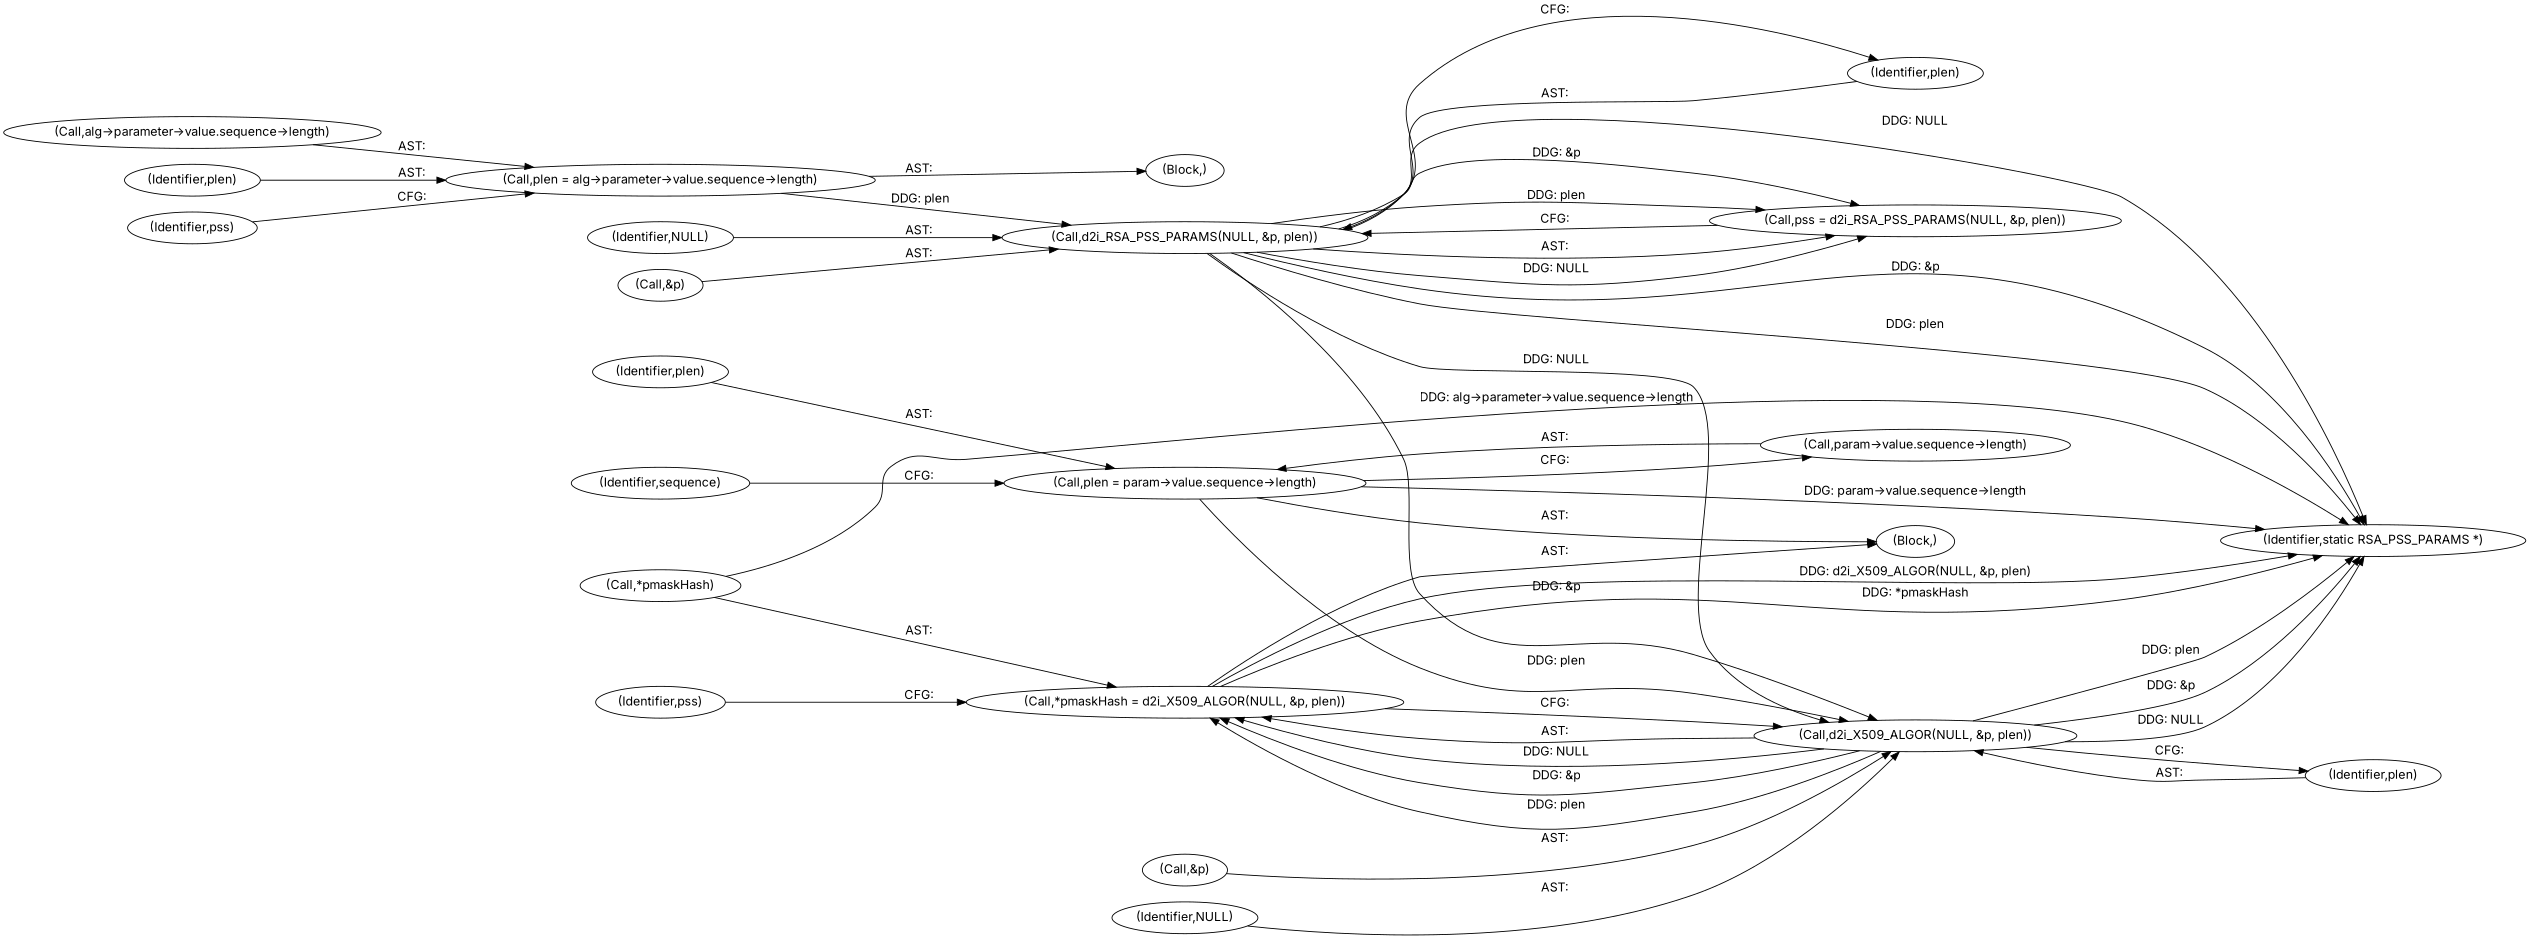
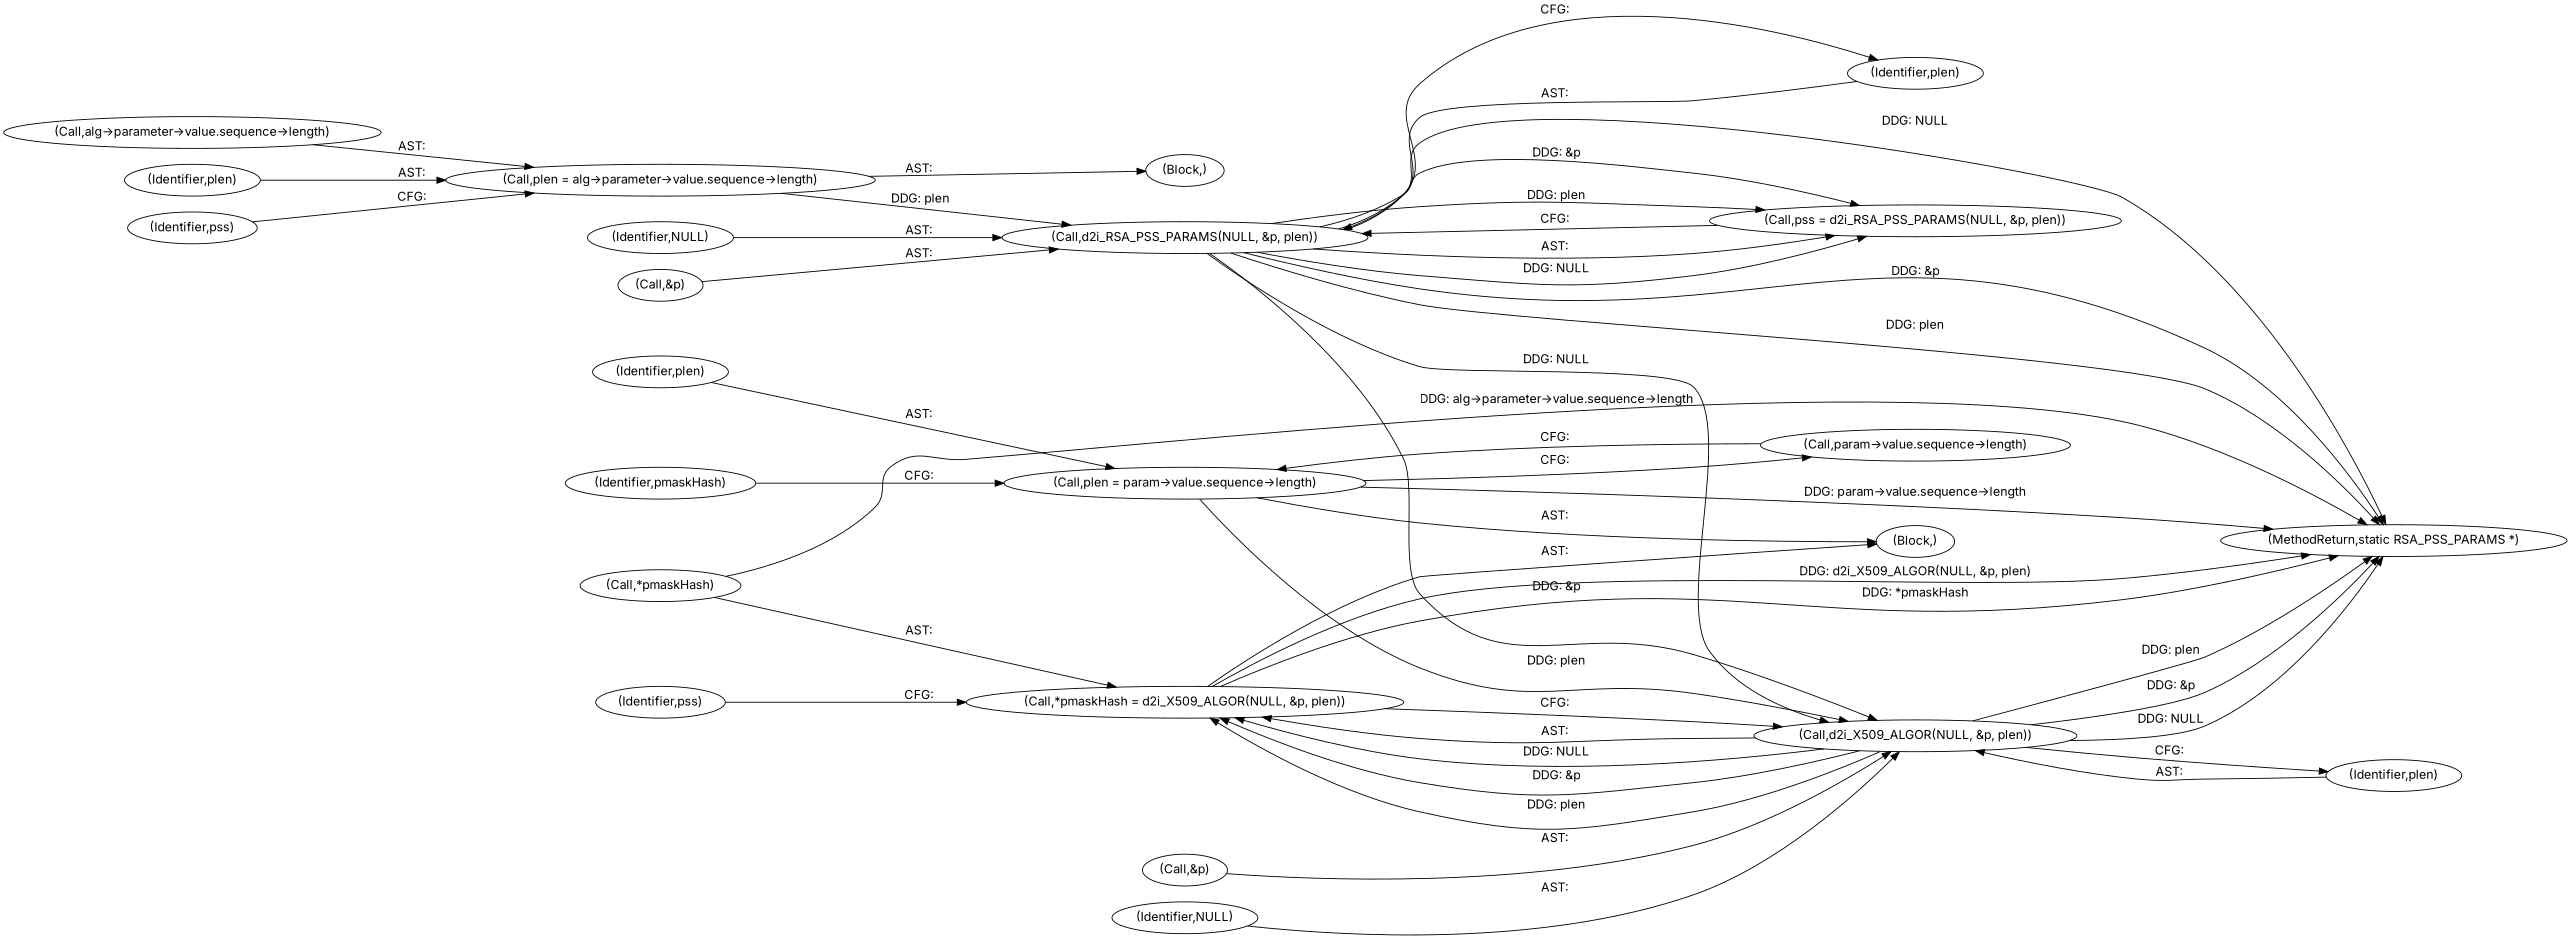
  digraph {
    fontname=Inter
    rankdir=LR
    node [fontname=Inter]
    edge [fontname=Inter]
    n1 [label="(Call,*pmaskHash = d2i_X509_ALGOR(NULL, &p, plen))"]
    n2 [label="(Call,d2i_X509_ALGOR(NULL, &p, plen))"]
    n3 [label="(Block,)"]
-   n4 [label="(Identifier,static RSA_PSS_PARAMS *)"]
+   n4 [label="(MethodReturn,static RSA_PSS_PARAMS *)"]
    n5 [label="(Identifier,plen)"]
    n6 [label="(Call,d2i_RSA_PSS_PARAMS(NULL, &p, plen))"]
    n7 [label="(Call,pss = d2i_RSA_PSS_PARAMS(NULL, &p, plen))"]
    n8 [label="(Identifier,plen)"]
    n9 [label="(Call,plen = alg->parameter->value.sequence->length)"]
    n10 [label="(Block,)"]
    n11 [label="(Call,alg->parameter->value.sequence->length)"]
    n12 [label="(Call,plen = param->value.sequence->length)"]
    n13 [label="(Call,param->value.sequence->length)"]
-   n14 [label="(Identifier,sequence)"]
+   n14 [label="(Identifier,pmaskHash)"]
    n15 [label="(Identifier,plen)"]
    n16 [label="(Call,&p)"]
    n17 [label="(Identifier,NULL)"]
    n18 [label="(Identifier,plen)"]
    n19 [label="(Identifier,pss)"]
    n20 [label="(Identifier,pss)"]
    n21 [label="(Identifier,NULL)"]
    n22 [label="(Call,*pmaskHash)"]
    n23 [label="(Call,&p)"]
    n1 -> n2 [label="CFG: "]
    n1 -> n3 [label="AST: "]
    n1 -> n4 [label="DDG: d2i_X509_ALGOR(NULL, &p, plen)"]
    n1 -> n4 [label="DDG: *pmaskHash"]
    n2 -> n1 [label="AST: "]
    n2 -> n1 [label="DDG: NULL"]
    n2 -> n1 [label="DDG: &p"]
    n2 -> n1 [label="DDG: plen"]
    n2 -> n4 [label="DDG: plen"]
    n2 -> n4 [label="DDG: &p"]
    n2 -> n4 [label="DDG: NULL"]
    n2 -> n5 [label="CFG: "]
    n5 -> n2 [label="AST: "]
    n6 -> n2 [label="DDG: NULL"]
    n6 -> n2 [label="DDG: &p"]
    n6 -> n4 [label="DDG: NULL"]
    n6 -> n4 [label="DDG: &p"]
    n6 -> n4 [label="DDG: plen"]
    n6 -> n7 [label="AST: "]
    n6 -> n7 [label="DDG: NULL"]
    n6 -> n7 [label="DDG: &p"]
    n6 -> n7 [label="DDG: plen"]
    n6 -> n8 [label="CFG: "]
    n7 -> n6 [label="CFG: "]
    n8 -> n6 [label="AST: "]
    n9 -> n6 [label="DDG: plen"]
    n9 -> n10 [label="AST: "]
    n11 -> n9 [label="AST: "]
    n12 -> n2 [label="DDG: plen"]
    n12 -> n3 [label="AST: "]
    n12 -> n4 [label="DDG: param->value.sequence->length"]
    n12 -> n13 [label="CFG: "]
-   n13 -> n12 [label="AST: "]
+   n13 -> n12 [label="CFG: "]
    n14 -> n12 [label="CFG: "]
    n15 -> n12 [label="AST: "]
    n16 -> n2 [label="AST: "]
    n17 -> n2 [label="AST: "]
    n18 -> n9 [label="AST: "]
    n19 -> n9 [label="CFG: "]
    n20 -> n1 [label="CFG: "]
    n21 -> n6 [label="AST: "]
    n22 -> n1 [label="AST: "]
    n22 -> n4 [label="DDG: alg->parameter->value.sequence->length"]
    n23 -> n6 [label="AST: "]
  }
